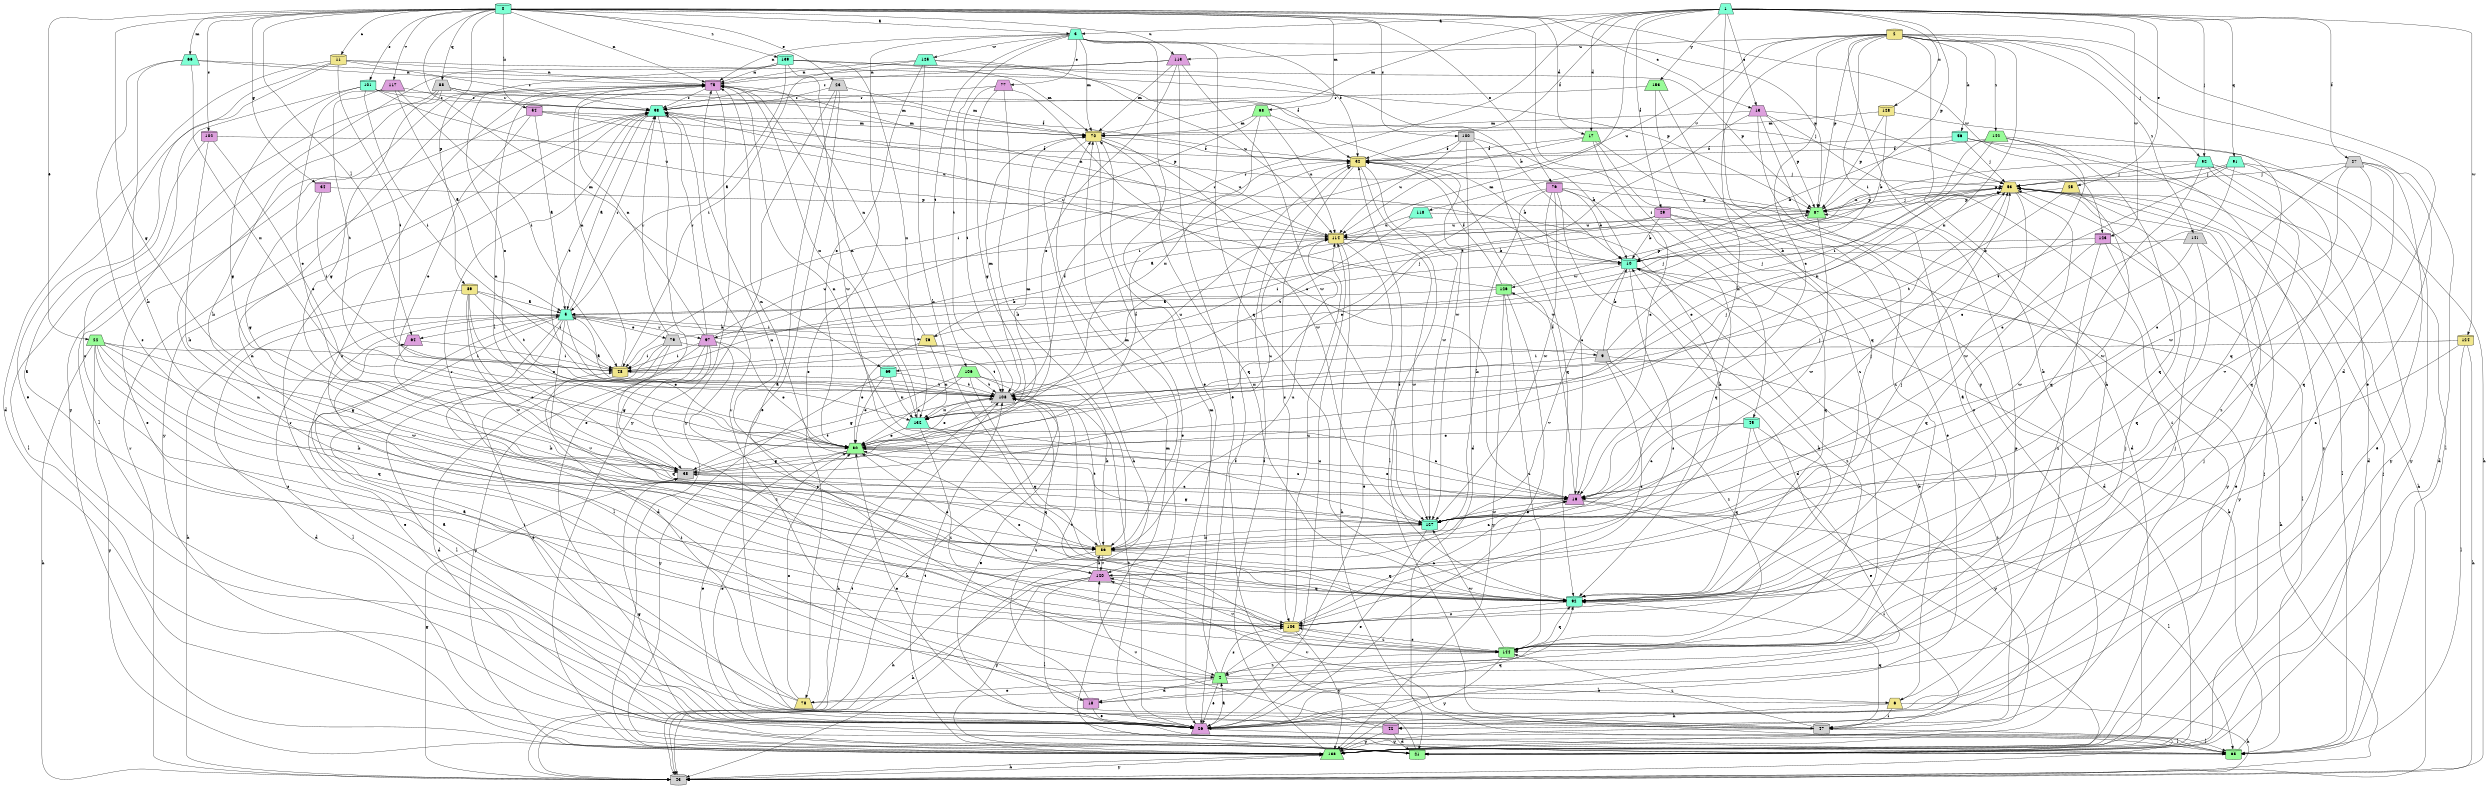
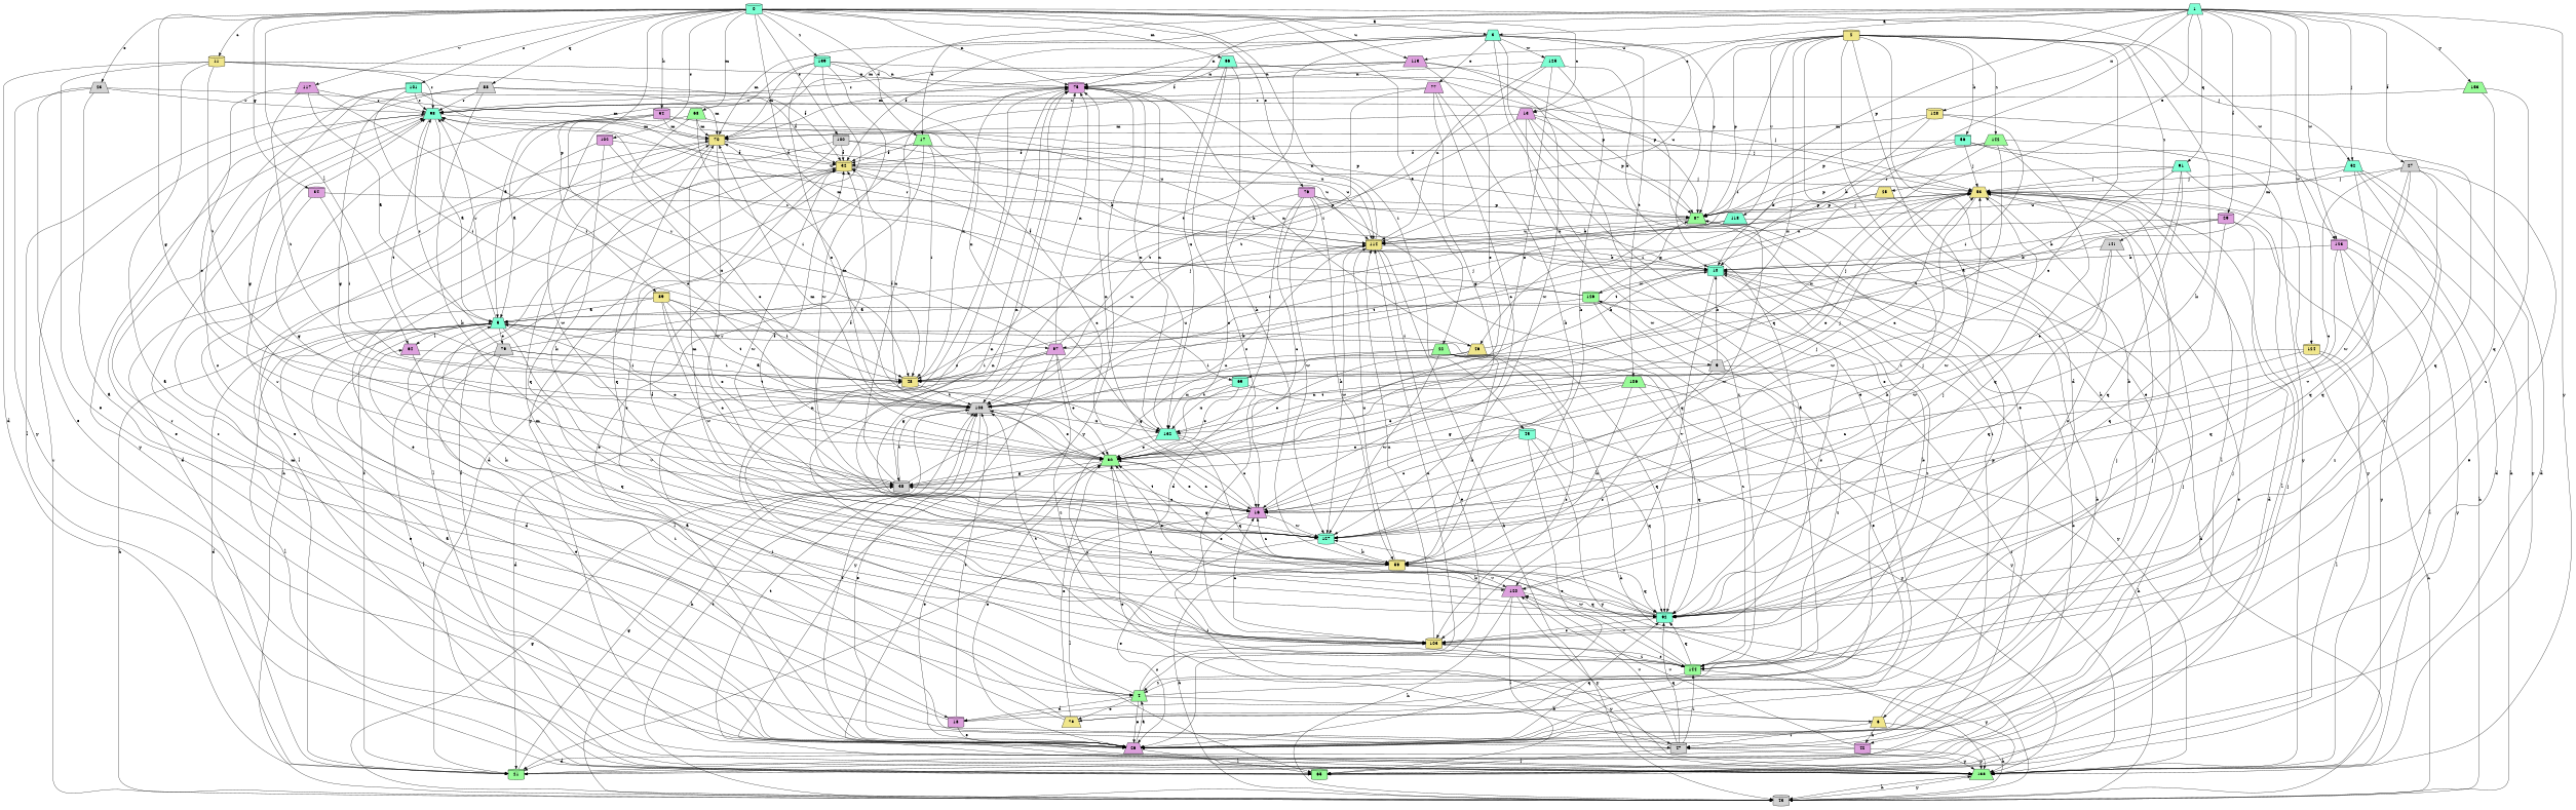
  strict digraph {
    node [fillcolor=aquamarine shape=trapezium style=filled]
    0 [shape=cylinder]
    3
    11 [fillcolor=khaki shape=cylinder]
    13 [fillcolor=plum]
    17 [fillcolor=palegreen]
    22 [fillcolor=palegreen]
    23 [fillcolor=lightgrey]
    34 [fillcolor=plum shape=cylinder]
    38 [fillcolor=lightgrey shape=cylinder]
    45 [shape=cylinder]
    54 [fillcolor=plum shape=cylinder]
    64 [fillcolor=plum]
    66
    68 [fillcolor=palegreen]
    69 [shape=cylinder]
    75 [fillcolor=plum shape=cylinder]
    76 [fillcolor=plum shape=cylinder]
    n18 [fillcolor=khaki label=89 shape=cylinder]
    88 [fillcolor=lightgrey]
    100 [fillcolor=lightgrey shape=cylinder]
    101 [shape=cylinder]
    102 [fillcolor=plum shape=cylinder]
    113 [fillcolor=plum]
    117 [fillcolor=plum]
    123 [fillcolor=plum shape=cylinder]
    139 [shape=cylinder]
    32 [fillcolor=khaki shape=cylinder]
    70 [fillcolor=khaki shape=cylinder]
    87 [fillcolor=palegreen]
    26 [fillcolor=plum]
    77 [fillcolor=plum]
    78 [fillcolor=khaki]
    92 [shape=cylinder]
    106 [fillcolor=palegreen]
    108 [fillcolor=lightgrey]
    125
    4 [fillcolor=palegreen]
    21 [fillcolor=palegreen shape=cylinder]
    98
    144 [fillcolor=palegreen shape=cylinder]
    47 [fillcolor=lightgrey shape=cylinder]
    53 [fillcolor=khaki]
    16 [fillcolor=plum]
    48 [fillcolor=khaki shape=cylinder]
    138 [fillcolor=palegreen]
    59 [fillcolor=khaki shape=cylinder]
    103 [fillcolor=khaki shape=cylinder]
    43 [fillcolor=lightgrey shape=cylinder]
    127 [shape=cylinder]
    114 [fillcolor=khaki shape=cylinder]
    80 [fillcolor=palegreen]
    5
    132
    10 [shape=cylinder]
    65 [fillcolor=palegreen shape=cylinder]
    1
    25 [fillcolor=khaki]
    27 [fillcolor=lightgrey]
    29 [fillcolor=plum shape=cylinder]
    52
    91
    97 [fillcolor=plum]
    124 [fillcolor=khaki shape=cylinder]
    128 [fillcolor=khaki shape=cylinder]
    n65 [fillcolor=palegreen label=153]
    120 [fillcolor=plum]
    2 [fillcolor=khaki shape=cylinder]
    6 [fillcolor=khaki]
    18 [fillcolor=plum shape=cylinder]
    42 [fillcolor=plum shape=cylinder]
    46 [fillcolor=khaki]
    56 [shape=cylinder]
    118
    141 [fillcolor=lightgrey]
    142 [fillcolor=palegreen]
    9 [fillcolor=lightgrey]
    79 [fillcolor=lightgrey]
    126 [fillcolor=palegreen shape=cylinder]
    0 -> 3 [label=a]
    0 -> 11 [label=c]
    0 -> 13 [label=c]
    0 -> 17 [label=d]
    0 -> 22 [label=e]
    0 -> 23 [label=e]
    0 -> 34 [label=g]
    0 -> 38 [label=g]
    0 -> 45 [label=i]
    0 -> 54 [label=k]
    0 -> 64 [label=l]
    0 -> 66 [label=m]
    0 -> 68 [label=m]
    0 -> 69 [label=m]
    0 -> 75 [label=n]
    0 -> 76 [label=o]
    0 -> n18 [label=p]
    0 -> 88 [label=q]
    0 -> 100 [label=s]
    0 -> 101 [label=s]
    0 -> 102 [label=s]
    0 -> 113 [label=u]
    0 -> 117 [label=v]
    0 -> 123 [label=w]
    0 -> 139 [label=z]
    3 -> 75 [label=n]
    3 -> 32 [label=f]
    3 -> 70 [label=m]
    3 -> 87 [label=p]
    3 -> 26 [label=e]
    3 -> 77 [label=o]
    3 -> 78 [label=o]
    3 -> 92 [label=q]
    3 -> 106 [label=t]
    3 -> 108 [label=t]
    3 -> 125 [label=w]
    11 -> 75 [label=n]
    11 -> 32 [label=f]
    11 -> 26 [label=e]
    11 -> 108 [label=t]
    11 -> 4 [label=a]
    11 -> 21 [label=d]
    11 -> 98 [label=r]
    13 -> 70 [label=m]
    13 -> 87 [label=p]
    13 -> 108 [label=t]
    13 -> 4 [label=a]
    13 -> 144 [label=z]
    13 -> 47 [label=i]
    13 -> 53 [label=j]
    17 -> 32 [label=f]
    17 -> 26 [label=e]
    17 -> 21 [label=d]
    17 -> 16 [label=c]
    17 -> 48 [label=i]
    22 -> 38 [label=g]
    22 -> 92 [label=q]
    22 -> 48 [label=i]
    22 -> 138 [label=y]
    22 -> 59 [label=k]
    22 -> 103 [label=s]
    22 -> 43 [label=h]
    22 -> 127 [label=w]
    23 -> 70 [label=m]
    23 -> 26 [label=e]
    23 -> 4 [label=a]
    23 -> 98 [label=r]
    23 -> 138 [label=y]
    34 -> 38 [label=g]
    34 -> 87 [label=p]
    34 -> 48 [label=i]
    38 -> 75 [label=n]
    38 -> 32 [label=f]
    38 -> 108 [label=t]
    38 -> 16 [label=c]
    38 -> 114 [label=u]
    45 -> 26 [label=e]
    45 -> 92 [label=q]
    45 -> 16 [label=c]
    45 -> 138 [label=y]
    45 -> 80 [label=o]
    54 -> 70 [label=m]
    54 -> 87 [label=p]
    54 -> 26 [label=e]
    54 -> 114 [label=u]
    54 -> 80 [label=o]
    54 -> 5 [label=a]
    64 -> 48 [label=i]
    64 -> 59 [label=k]
    66 -> 75 [label=n]
    66 -> 87 [label=p]
    66 -> 59 [label=k]
    66 -> 103 [label=s]
    66 -> 132 [label=x]
    68 -> 70 [label=m]
    68 -> 48 [label=i]
    68 -> 127 [label=w]
    68 -> 114 [label=u]
    68 -> 132 [label=x]
    69 -> 108 [label=t]
    69 -> 138 [label=y]
    69 -> 80 [label=o]
    69 -> 132 [label=x]
    75 -> 98 [label=r]
    75 -> 138 [label=y]
    75 -> 103 [label=s]
    75 -> 132 [label=x]
    76 -> 87 [label=p]
    76 -> 92 [label=q]
    76 -> 21 [label=d]
    76 -> 16 [label=c]
    76 -> 59 [label=k]
    76 -> 127 [label=w]
    76 -> 80 [label=o]
    76 -> 10 [label=b]
    n18 -> 108 [label=t]
    n18 -> 16 [label=c]
    n18 -> 48 [label=i]
    n18 -> 43 [label=h]
    n18 -> 127 [label=w]
    n18 -> 80 [label=o]
    n18 -> 5 [label=a]
    88 -> 38 [label=g]
    88 -> 70 [label=m]
    88 -> 98 [label=r]
    88 -> 53 [label=j]
    88 -> 59 [label=k]
    88 -> 65 [label=l]
    100 -> 32 [label=f]
    100 -> 92 [label=q]
    100 -> 21 [label=d]
    100 -> 114 [label=u]
    100 -> 10 [label=b]
    101 -> 38 [label=g]
    101 -> 32 [label=f]
    101 -> 98 [label=r]
    101 -> 48 [label=i]
    101 -> 103 [label=s]
    101 -> 114 [label=u]
    102 -> 32 [label=f]
    102 -> 59 [label=k]
    102 -> 80 [label=o]
    102 -> 65 [label=l]
    113 -> 75 [label=n]
    113 -> 70 [label=m]
    113 -> 26 [label=e]
    113 -> 98 [label=r]
    113 -> 127 [label=w]
    113 -> 80 [label=o]
    117 -> 108 [label=t]
    117 -> 98 [label=r]
    117 -> 48 [label=i]
    117 -> 80 [label=o]
    117 -> 5 [label=a]
    123 -> 92 [label=q]
    123 -> 144 [label=z]
    123 -> 138 [label=y]
    123 -> 10 [label=b]
    123 -> 65 [label=l]
    139 -> 75 [label=n]
    139 -> 70 [label=m]
    139 -> 87 [label=p]
    139 -> 138 [label=y]
    139 -> 127 [label=w]
    139 -> 80 [label=o]
    139 -> 5 [label=a]
    139 -> 132 [label=x]
    32 -> 53 [label=j]
    32 -> 103 [label=s]
    32 -> 127 [label=w]
    32 -> 10 [label=b]
    32 -> 65 [label=l]
    70 -> 32 [label=f]
    70 -> 26 [label=e]
    70 -> 92 [label=q]
    70 -> 43 [label=h]
    70 -> 127 [label=w]
    70 -> 114 [label=u]
    87 -> 53 [label=j]
    87 -> 48 [label=i]
    87 -> 127 [label=w]
    87 -> 114 [label=u]
    26 -> 92 [label=q]
    26 -> 108 [label=t]
    26 -> 4 [label=a]
    26 -> 53 [label=j]
    26 -> 80 [label=o]
    26 -> 65 [label=l]
    77 -> 38 [label=g]
    77 -> 108 [label=t]
    77 -> 98 [label=r]
    77 -> 16 [label=c]
    77 -> 59 [label=k]
    78 -> 53 [label=j]
    78 -> 48 [label=i]
    78 -> 80 [label=o]
    78 -> 5 [label=a]
    92 -> 75 [label=n]
    92 -> 32 [label=f]
    92 -> 103 [label=s]
    92 -> 80 [label=o]
    106 -> 38 [label=g]
    106 -> 92 [label=q]
    106 -> 108 [label=t]
    106 -> 59 [label=k]
    106 -> 43 [label=h]
    106 -> 80 [label=o]
    108 -> 32 [label=f]
    108 -> 70 [label=m]
    108 -> 26 [label=e]
    108 -> 43 [label=h]
    108 -> 114 [label=u]
    108 -> 80 [label=o]
    108 -> 5 [label=a]
    108 -> 132 [label=x]
    125 -> 75 [label=n]
    125 -> 48 [label=i]
    125 -> 59 [label=k]
    125 -> 114 [label=u]
    125 -> 80 [label=o]
    125 -> 10 [label=b]
    4 -> 64 [label=l]
    4 -> 70 [label=m]
    4 -> 87 [label=p]
    4 -> 26 [label=e]
    4 -> 78 [label=o]
    4 -> 103 [label=s]
    4 -> 114 [label=u]
    4 -> 6 [label=b]
    4 -> 18 [label=d]
    21 -> 38 [label=g]
    21 -> 32 [label=f]
    21 -> 70 [label=m]
    21 -> 53 [label=j]
    98 -> 70 [label=m]
    98 -> 26 [label=e]
    98 -> 108 [label=t]
    98 -> 138 [label=y]
    98 -> 5 [label=a]
    144 -> 92 [label=q]
    144 -> 108 [label=t]
    144 -> 4 [label=z]
    144 -> 138 [label=y]
    144 -> 103 [label=s]
    144 -> 127 [label=w]
    144 -> 120 [label=v]
    47 -> 92 [label=q]
    47 -> 98 [label=r]
    47 -> 144 [label=z]
    47 -> 138 [label=y]
    47 -> 80 [label=o]
    47 -> 65 [label=l]
    47 -> 120 [label=v]
    53 -> 87 [label=p]
    53 -> 103 [label=s]
    53 -> 43 [label=h]
    53 -> 127 [label=w]
    53 -> 80 [label=o]
    53 -> 65 [label=l]
    16 -> 75 [label=n]
    16 -> 32 [label=f]
    16 -> 47 [label=i]
    16 -> 53 [label=j]
    16 -> 127 [label=w]
    16 -> 80 [label=o]
    16 -> 65 [label=l]
    48 -> 75 [label=n]
    48 -> 108 [label=t]
    138 -> 32 [label=f]
    138 -> 108 [label=t]
    138 -> 43 [label=h]
    59 -> 70 [label=m]
    59 -> 92 [label=q]
    59 -> 108 [label=t]
    59 -> 16 [label=c]
    59 -> 43 [label=h]
    59 -> 114 [label=u]
    59 -> 120 [label=v]
    103 -> 75 [label=n]
    103 -> 98 [label=r]
    103 -> 144 [label=z]
    103 -> 16 [label=c]
    103 -> 138 [label=y]
    103 -> 114 [label=u]
    103 -> 10 [label=b]
    43 -> 38 [label=g]
    43 -> 108 [label=t]
    43 -> 98 [label=r]
    43 -> 138 [label=y]
    127 -> 38 [label=g]
    127 -> 75 [label=n]
    127 -> 26 [label=e]
    127 -> 53 [label=j]
    127 -> 59 [label=k]
    114 -> 75 [label=n]
    114 -> 26 [label=e]
    114 -> 43 [label=h]
    114 -> 127 [label=w]
    114 -> 10 [label=b]
    80 -> 38 [label=g]
    80 -> 70 [label=m]
    80 -> 26 [label=e]
    80 -> 53 [label=j]
    80 -> 16 [label=c]
-   97 -> 103 [label=s]
+   80 -> 103 [label=s]
    5 -> 64 [label=l]
    5 -> 26 [label=e]
    5 -> 21 [label=d]
    5 -> 98 [label=r]
    5 -> 47 [label=i]
    5 -> 80 [label=o]
    5 -> 65 [label=l]
    5 -> 97 [label=r]
    5 -> 120 [label=v]
    5 -> 18 [label=d]
    5 -> 46 [label=i]
    5 -> 9 [label=b]
    5 -> 79 [label=o]
    132 -> 75 [label=n]
    132 -> 92 [label=q]
    132 -> 144 [label=z]
    132 -> 16 [label=c]
    132 -> 80 [label=o]
    10 -> 98 [label=r]
    10 -> 144 [label=z]
    10 -> 103 [label=s]
    10 -> 43 [label=h]
    10 -> 120 [label=v]
    10 -> 126 [label=w]
    65 -> 53 [label=j]
    65 -> 10 [label=b]
    1 -> 3 [label=a]
    1 -> 13 [label=c]
    1 -> 17 [label=d]
    1 -> 69 [label=m]
    1 -> 123 [label=w]
    1 -> 32 [label=f]
    1 -> 70 [label=m]
    1 -> 87 [label=p]
    1 -> 138 [label=y]
    1 -> 25 [label=e]
    1 -> 27 [label=f]
    1 -> 29 [label=f]
    1 -> 52 [label=j]
    1 -> 91 [label=q]
    1 -> 97 [label=r]
    1 -> 124 [label=w]
    1 -> 128 [label=x]
    1 -> n65 [label=y]
    25 -> 87 [label=p]
    25 -> 108 [label=t]
    25 -> 127 [label=w]
    27 -> 26 [label=e]
    27 -> 92 [label=q]
    27 -> 21 [label=d]
    27 -> 53 [label=j]
    27 -> 16 [label=c]
    27 -> 127 [label=w]
    27 -> 120 [label=v]
    29 -> 92 [label=q]
    29 -> 21 [label=d]
    29 -> 138 [label=y]
    29 -> 114 [label=u]
    29 -> 5 [label=a]
    29 -> 10 [label=b]
    52 -> 92 [label=q]
    52 -> 21 [label=d]
    52 -> 144 [label=z]
    52 -> 53 [label=j]
    52 -> 138 [label=y]
    52 -> 114 [label=u]
    91 -> 87 [label=p]
    91 -> 92 [label=q]
    91 -> 108 [label=t]
    91 -> 53 [label=j]
    91 -> 16 [label=c]
    91 -> 138 [label=y]
    97 -> 38 [label=g]
    97 -> 75 [label=n]
    97 -> 21 [label=d]
    97 -> 98 [label=r]
    97 -> 144 [label=z]
    97 -> 53 [label=j]
    97 -> 48 [label=i]
    97 -> 138 [label=y]
    97 -> 114 [label=u]
    97 -> 80 [label=o]
    124 -> 16 [label=c]
    124 -> 48 [label=i]
    124 -> 43 [label=h]
    124 -> 65 [label=l]
    128 -> 70 [label=m]
    128 -> 87 [label=p]
    128 -> 92 [label=q]
+   128 -> 48 [label=i]
    128 -> 10 [label=b]
    n65 -> 92 [label=q]
    n65 -> 98 [label=r]
    n65 -> 144 [label=z]
    120 -> 92 [label=q]
    120 -> 53 [label=j]
    120 -> 138 [label=y]
    120 -> 59 [label=k]
    120 -> 43 [label=h]
    120 -> 80 [label=o]
    120 -> 65 [label=l]
    2 -> 113 [label=u]
    2 -> 87 [label=p]
    2 -> 26 [label=e]
    2 -> 16 [label=c]
    2 -> 59 [label=k]
    2 -> 114 [label=u]
    2 -> 132 [label=x]
    2 -> 52 [label=j]
    2 -> 6 [label=b]
    2 -> 18 [label=d]
    2 -> 42 [label=h]
    2 -> 46 [label=i]
    2 -> 56 [label=k]
    2 -> 118 [label=v]
    2 -> 141 [label=z]
    2 -> 142 [label=z]
    6 -> 75 [label=n]
    6 -> 47 [label=i]
    6 -> 43 [label=h]
    6 -> 10 [label=b]
    6 -> 42 [label=h]
    18 -> 26 [label=e]
    18 -> 108 [label=t]
    18 -> 98 [label=r]
    18 -> 53 [label=j]
    42 -> 21 [label=d]
    42 -> 138 [label=y]
    42 -> 5 [label=a]
    42 -> 120 [label=v]
    46 -> 75 [label=n]
    46 -> 80 [label=o]
    46 -> 132 [label=x]
    46 -> 10 [label=b]
    56 -> 32 [label=f]
    56 -> 53 [label=j]
    56 -> 43 [label=h]
    56 -> 10 [label=b]
    56 -> 65 [label=l]
    118 -> 108 [label=t]
    118 -> 59 [label=k]
    118 -> 114 [label=u]
    141 -> 26 [label=e]
    141 -> 92 [label=q]
    141 -> 127 [label=w]
    141 -> 10 [label=b]
    142 -> 32 [label=f]
    142 -> 92 [label=q]
    142 -> 16 [label=c]
    142 -> 48 [label=i]
    142 -> 138 [label=y]
    142 -> 132 [label=x]
    9 -> 144 [label=z]
    9 -> 47 [label=i]
    9 -> 53 [label=j]
    9 -> 103 [label=s]
    9 -> 132 [label=x]
    9 -> 10 [label=b]
    9 -> 126 [label=w]
    79 -> 26 [label=e]
    79 -> 92 [label=q]
    79 -> 108 [label=t]
    79 -> 98 [label=r]
    79 -> 53 [label=j]
    79 -> 48 [label=i]
    79 -> 65 [label=l]
    126 -> 32 [label=f]
    126 -> 87 [label=p]
    126 -> 26 [label=e]
    126 -> 98 [label=r]
    126 -> 144 [label=z]
    126 -> 138 [label=y]
    126 -> 5 [label=a]
  }
